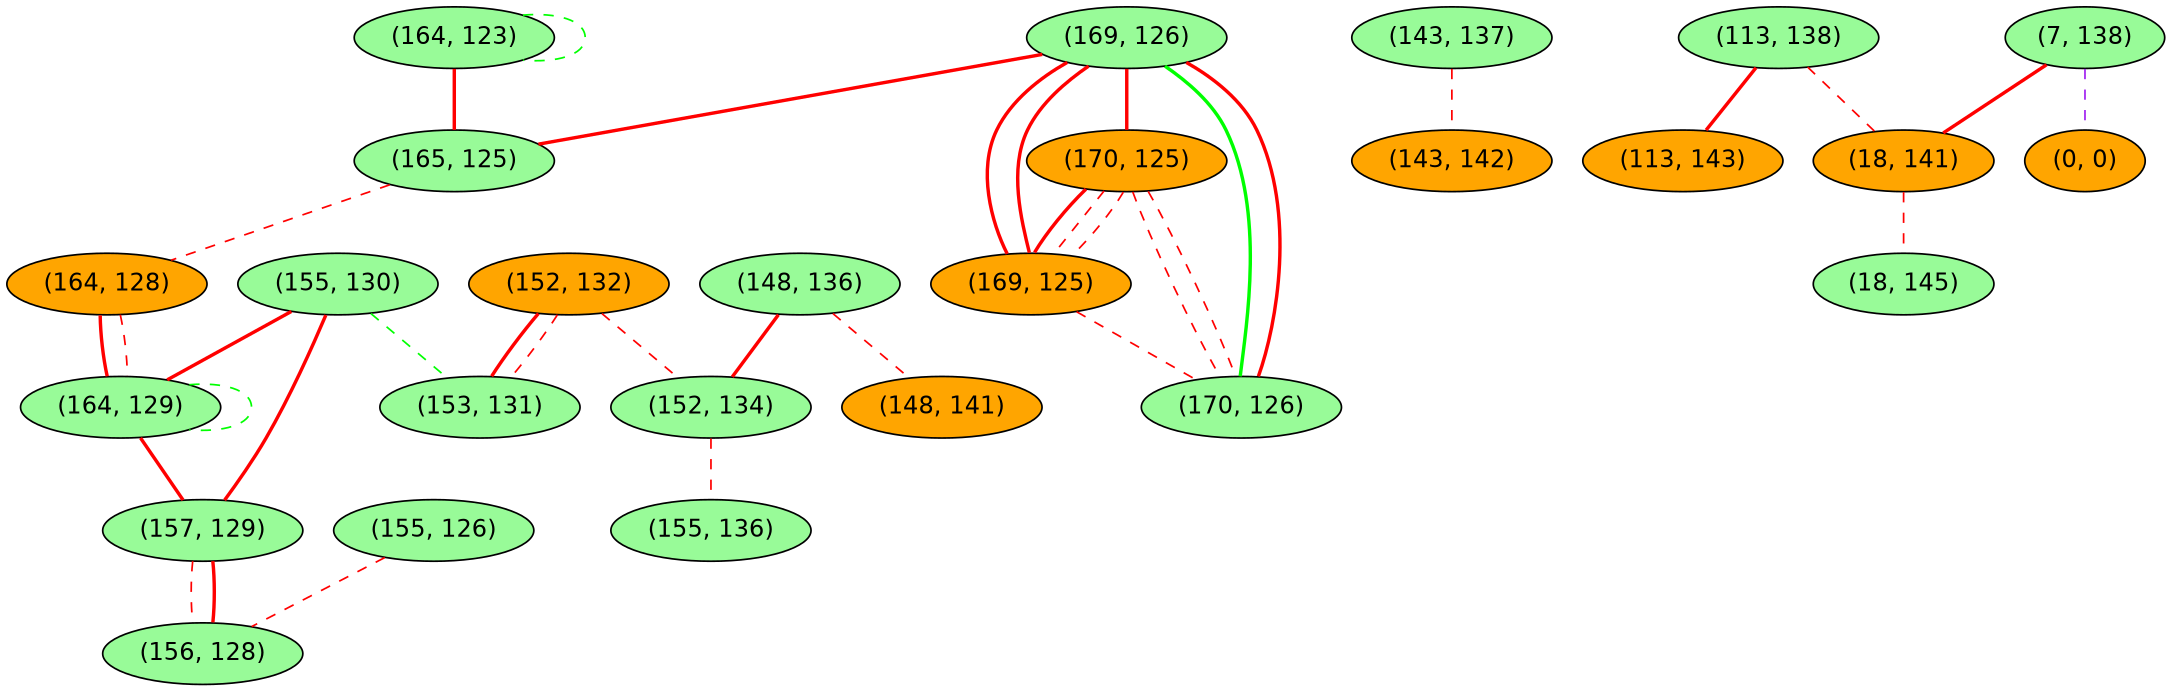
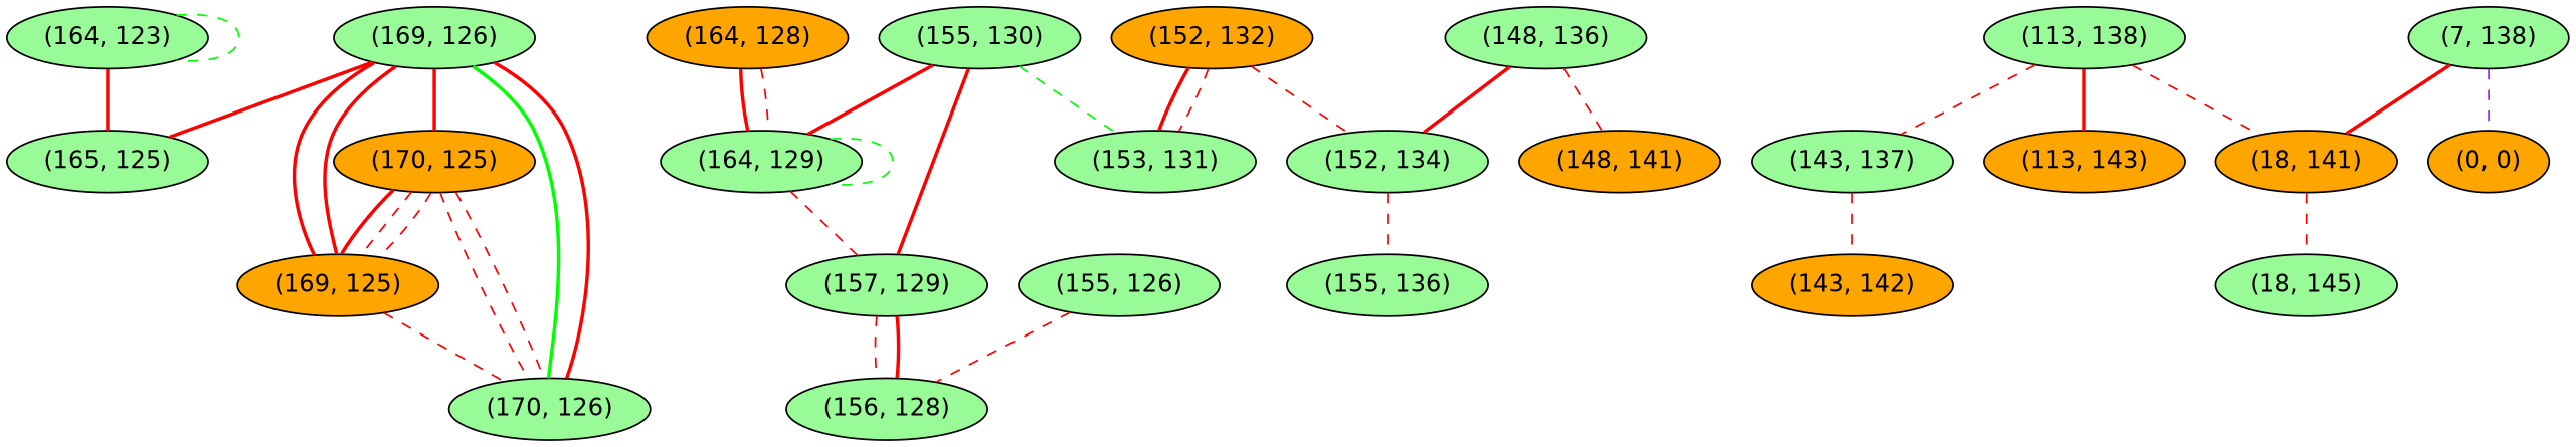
  graph {
    fontname="DejaVu Sans"
    node [fillcolor=palegreen fontname="DejaVu Sans" style=filled]
    edge [color=red fontname="DejaVu Sans" style=dashed weight=1]
    "(164, 123)"
    "(165, 125)"
    "(164, 128)" [fillcolor=orange]
    "(152, 132)" [fillcolor=orange]
    "(152, 134)"
    "(153, 131)"
    "(155, 136)"
    "(155, 126)"
    "(156, 128)"
    "(148, 136)"
    "(148, 141)" [fillcolor=orange]
    "(143, 142)" [fillcolor=orange]
    "(143, 137)"
    "(155, 130)"
    "(157, 129)"
    "(164, 129)"
    "(113, 138)"
    "(18, 141)" [fillcolor=orange]
    "(113, 143)" [fillcolor=orange]
    "(18, 145)"
    "(169, 126)"
    "(170, 125)" [fillcolor=orange]
    "(169, 125)" [fillcolor=orange]
    "(170, 126)"
    "(7, 138)"
    "(0, 0)" [fillcolor=orange]
    "(164, 123)" -- "(164, 123)" [color=green weight=2]
    "(164, 123)" -- "(165, 125)" [style=bold]
-   "(165, 125)" -- "(164, 128)"
    "(164, 128)" -- "(164, 129)" [style=bold]
    "(164, 128)" -- "(164, 129)"
    "(152, 132)" -- "(152, 134)"
    "(152, 132)" -- "(153, 131)" [style=bold]
    "(152, 132)" -- "(153, 131)"
    "(152, 134)" -- "(155, 136)"
    "(155, 126)" -- "(156, 128)"
    "(148, 136)" -- "(152, 134)" [style=bold]
    "(148, 136)" -- "(148, 141)"
    "(143, 137)" -- "(143, 142)"
    "(155, 130)" -- "(153, 131)" [color=green]
    "(155, 130)" -- "(157, 129)" [style=bold]
    "(155, 130)" -- "(164, 129)" [style=bold]
    "(157, 129)" -- "(156, 128)"
    "(157, 129)" -- "(156, 128)" [style=bold]
-   "(164, 129)" -- "(157, 129)" [style=bold]
+   "(164, 129)" -- "(157, 129)"
    "(164, 129)" -- "(164, 129)" [color=green weight=2]
+   "(113, 138)" -- "(143, 137)"
    "(113, 138)" -- "(18, 141)"
    "(113, 138)" -- "(113, 143)" [style=bold]
    "(18, 141)" -- "(18, 145)"
    "(169, 126)" -- "(165, 125)" [style=bold]
    "(169, 126)" -- "(170, 125)" [style=bold]
    "(169, 126)" -- "(169, 125)" [style=bold]
    "(169, 126)" -- "(169, 125)" [style=bold]
    "(169, 126)" -- "(170, 126)" [color=green style=bold weight=2]
    "(169, 126)" -- "(170, 126)" [style=bold]
    "(170, 125)" -- "(169, 125)" [style=bold]
    "(170, 125)" -- "(169, 125)"
    "(170, 125)" -- "(169, 125)"
    "(170, 125)" -- "(170, 126)"
    "(170, 125)" -- "(170, 126)"
    "(169, 125)" -- "(170, 126)"
    "(7, 138)" -- "(18, 141)" [style=bold]
    "(7, 138)" -- "(0, 0)" [color=purple weight=4]
  }
